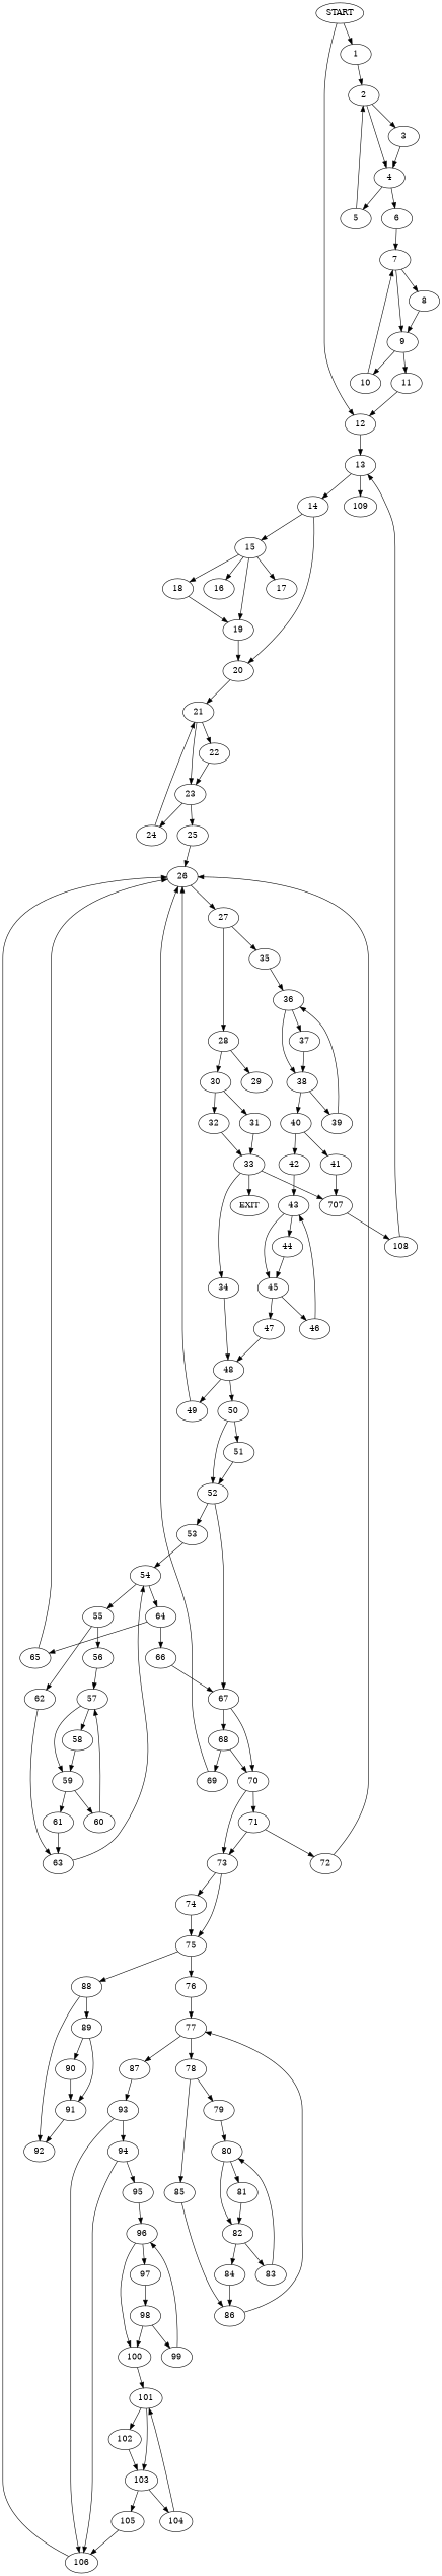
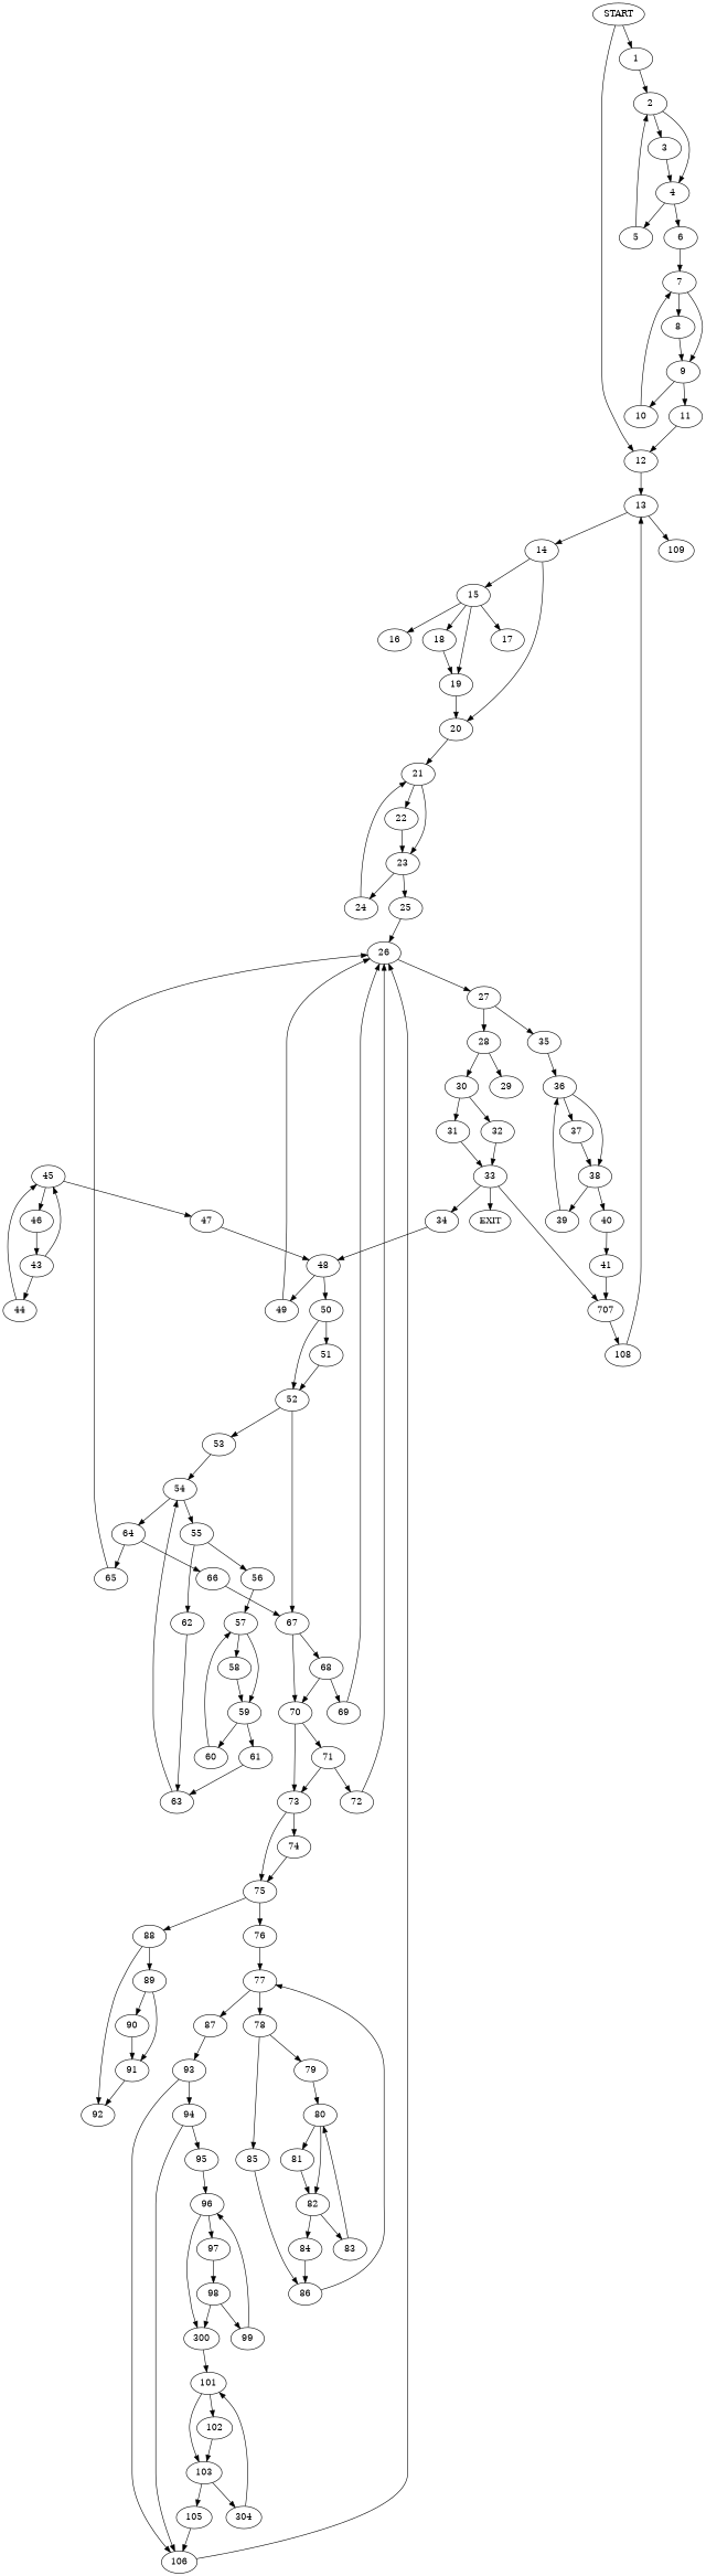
  digraph {
    n1 [label=START]
    1
    12
    2
    13
    3
    4
    5
    6
    7
    8
    9
    10
    11
    14
    109
    15
    20
    16
    17
    18
    19
    21
    22
    23
    24
    25
    26
    27
    28
    35
    29
    30
    36
    31
    32
    33
    34
    n39 [label=707]
    n40 [label=EXIT]
    48
    108
    49
    50
    37
    38
    39
    40
    41
-   42
    43
    44
    45
    46
    47
    51
    52
    53
    67
    54
    68
    70
    55
    64
    56
    62
    65
    66
    57
    63
    58
    59
    60
    61
    69
    71
    73
    72
    74
    75
    76
    88
    77
    89
    92
    78
    87
    79
    85
    93
    80
    86
    81
    82
    83
    84
    94
    106
    90
    91
    95
    96
    97
-   100
+   100 [label=300]
    98
    99
    101
    102
    103
-   104
+   104 [label=304]
    105
    n1 -> 1
    n1 -> 12
    1 -> 2
    12 -> 13
    2 -> 3
    2 -> 4
    13 -> 14
    13 -> 109
    3 -> 4
    4 -> 5
    4 -> 6
    5 -> 2
    6 -> 7
    7 -> 8
    7 -> 9
    8 -> 9
    9 -> 10
    9 -> 11
    10 -> 7
    11 -> 12
    14 -> 15
    14 -> 20
    15 -> 16
    15 -> 17 [tailport=s3]
    15 -> 18
    15 -> 19 [tailport=s2]
    20 -> 21
    18 -> 19
    19 -> 20
    21 -> 22
    21 -> 23
    22 -> 23
    23 -> 24
    23 -> 25
    24 -> 21
    25 -> 26
    26 -> 27
    27 -> 28
    27 -> 35
    28 -> 29
    28 -> 30
    35 -> 36
    30 -> 31
    30 -> 32
    36 -> 37
    36 -> 38
    31 -> 33
    32 -> 33
    33 -> 34
    33 -> n39 [tailport=s2]
    33 -> n40
    34 -> 48
    n39 -> 108
    48 -> 49
    48 -> 50
    108 -> 13
    49 -> 26
    50 -> 51
    50 -> 52
    37 -> 38
    38 -> 39
    38 -> 40
    39 -> 36
    40 -> 41
-   40 -> 42
    41 -> n39
-   42 -> 43
    43 -> 44
    43 -> 45
    44 -> 45
    45 -> 46
    45 -> 47
    46 -> 43
    47 -> 48
    51 -> 52
    52 -> 53
    52 -> 67
    53 -> 54
    67 -> 68
    67 -> 70
    54 -> 55
    54 -> 64
    68 -> 70
    68 -> 69
    70 -> 71
    70 -> 73
    55 -> 56
    55 -> 62
    64 -> 65
    64 -> 66
    56 -> 57
    62 -> 63
    65 -> 26
    66 -> 67
    57 -> 58
    57 -> 59
    63 -> 54
    58 -> 59
    59 -> 60
    59 -> 61
    60 -> 57
    61 -> 63
    69 -> 26
    71 -> 73
    71 -> 72
    73 -> 74
    73 -> 75
    72 -> 26
    74 -> 75
    75 -> 76
    75 -> 88
    76 -> 77
    88 -> 89
    88 -> 92
    77 -> 78
    77 -> 87
    89 -> 90
    89 -> 91
    78 -> 79
    78 -> 85
    87 -> 93
    79 -> 80
    85 -> 86
    93 -> 94
    93 -> 106
    80 -> 81
    80 -> 82
    86 -> 77
    81 -> 82
    82 -> 83
    82 -> 84
    83 -> 80
    84 -> 86
    94 -> 106
    94 -> 95
    106 -> 26
    90 -> 91
    91 -> 92
    95 -> 96
    96 -> 97
    96 -> 100
    97 -> 98
    100 -> 101
    98 -> 100
    98 -> 99
    99 -> 96
    101 -> 102
    101 -> 103
    102 -> 103
    103 -> 104
    103 -> 105
    104 -> 101
    105 -> 106
  }
